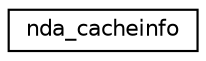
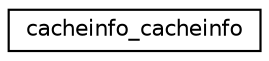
  digraph {
    rankdir=LR
-   n1 [color=black fillcolor=white fontname=Helvetica fontsize=10 height=0.2 label=nda_cacheinfo shape=record style=filled width=0.4]
+   n1 [color=black fillcolor=white fontname=Helvetica fontsize=10 height=0.2 label=cacheinfo_cacheinfo shape=record style=filled width=0.4]
  }
